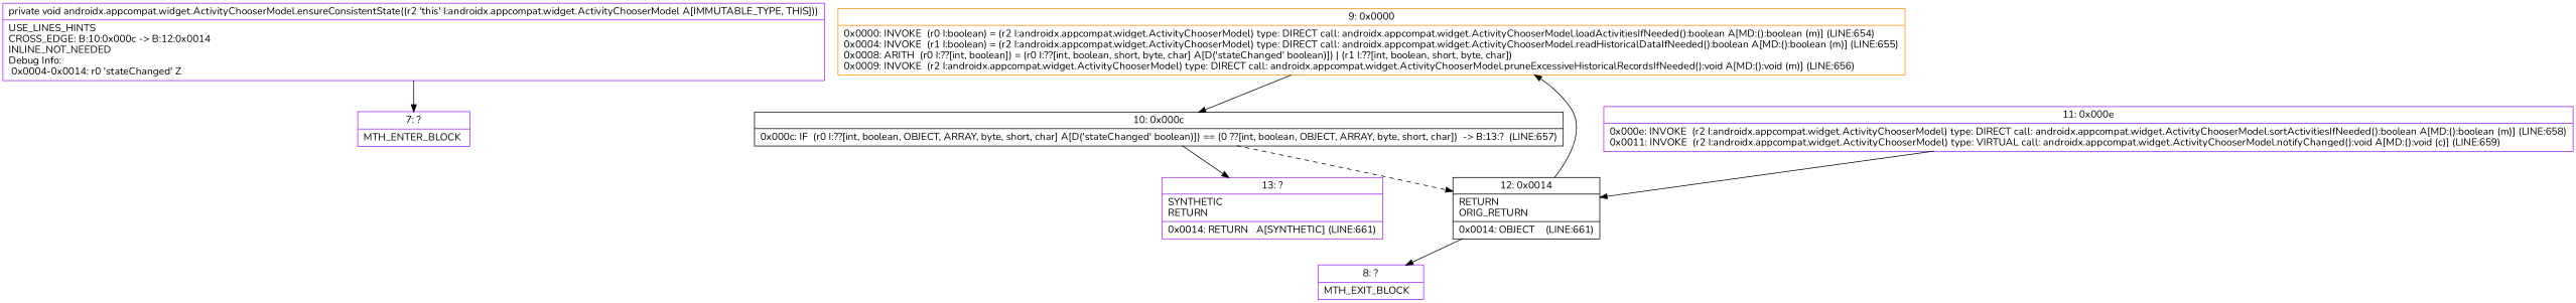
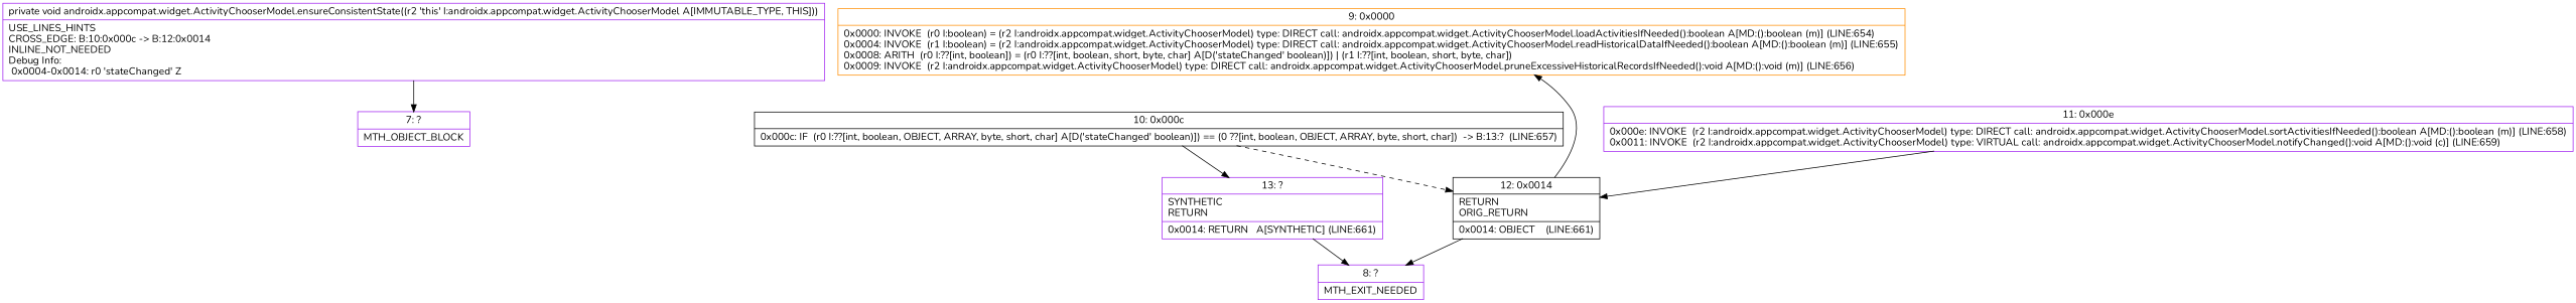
  digraph {
    fontname=Nunito
    node [color=purple fontname=Nunito shape=record]
    edge [fontname=Nunito]
-   n1 [label="{7\:\ ?|MTH_ENTER_BLOCK\l}"]
+   n1 [label="{7\:\ ?|MTH_OBJECT_BLOCK\l}"]
    n2 [color=darkorange label="{9\:\ 0x0000|0x0000: INVOKE  (r0 I:boolean) = (r2 I:androidx.appcompat.widget.ActivityChooserModel) type: DIRECT call: androidx.appcompat.widget.ActivityChooserModel.loadActivitiesIfNeeded():boolean A[MD:():boolean (m)] (LINE:654)\l0x0004: INVOKE  (r1 I:boolean) = (r2 I:androidx.appcompat.widget.ActivityChooserModel) type: DIRECT call: androidx.appcompat.widget.ActivityChooserModel.readHistoricalDataIfNeeded():boolean A[MD:():boolean (m)] (LINE:655)\l0x0008: ARITH  (r0 I:??[int, boolean]) = (r0 I:??[int, boolean, short, byte, char] A[D('stateChanged' boolean)]) \| (r1 I:??[int, boolean, short, byte, char]) \l0x0009: INVOKE  (r2 I:androidx.appcompat.widget.ActivityChooserModel) type: DIRECT call: androidx.appcompat.widget.ActivityChooserModel.pruneExcessiveHistoricalRecordsIfNeeded():void A[MD:():void (m)] (LINE:656)\l}"]
    n3 [color=black label="{10\:\ 0x000c|0x000c: IF  (r0 I:??[int, boolean, OBJECT, ARRAY, byte, short, char] A[D('stateChanged' boolean)]) == (0 ??[int, boolean, OBJECT, ARRAY, byte, short, char])  \-\> B:13:?  (LINE:657)\l}"]
    n4 [label="{13\:\ ?|SYNTHETIC\lRETURN\l|0x0014: RETURN   A[SYNTHETIC] (LINE:661)\l}"]
    n5 [color=black label="{12\:\ 0x0014|RETURN\lORIG_RETURN\l|0x0014: OBJECT    (LINE:661)\l}"]
    n6 [label="{11\:\ 0x000e|0x000e: INVOKE  (r2 I:androidx.appcompat.widget.ActivityChooserModel) type: DIRECT call: androidx.appcompat.widget.ActivityChooserModel.sortActivitiesIfNeeded():boolean A[MD:():boolean (m)] (LINE:658)\l0x0011: INVOKE  (r2 I:androidx.appcompat.widget.ActivityChooserModel) type: VIRTUAL call: androidx.appcompat.widget.ActivityChooserModel.notifyChanged():void A[MD:():void (c)] (LINE:659)\l}"]
-   n7 [label="{8\:\ ?|MTH_EXIT_BLOCK\l}"]
+   n7 [label="{8\:\ ?|MTH_EXIT_NEEDED\l}"]
    n8 [label="{private void androidx.appcompat.widget.ActivityChooserModel.ensureConsistentState((r2 'this' I:androidx.appcompat.widget.ActivityChooserModel A[IMMUTABLE_TYPE, THIS]))  | USE_LINES_HINTS\lCROSS_EDGE: B:10:0x000c \-\> B:12:0x0014\lINLINE_NOT_NEEDED\lDebug Info:\l  0x0004\-0x0014: r0 'stateChanged' Z\l}"]
-   n2 -> n3
    n3 -> n4
    n3 -> n5 [style=dashed]
+   n4 -> n7
    n5 -> n2
    n5 -> n7
    n6 -> n5
    n8 -> n1
  }
